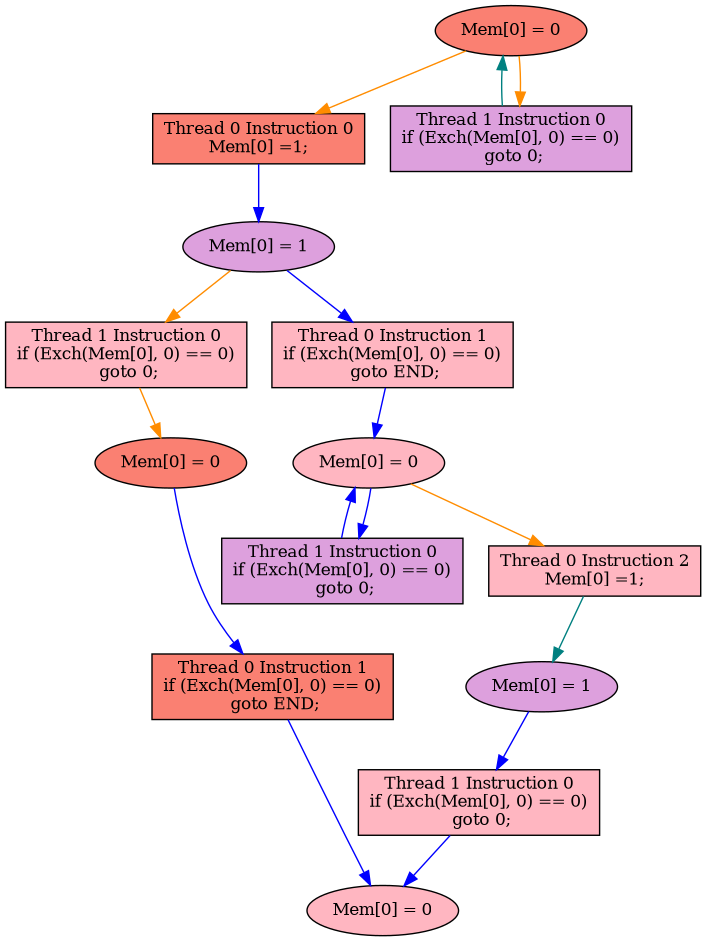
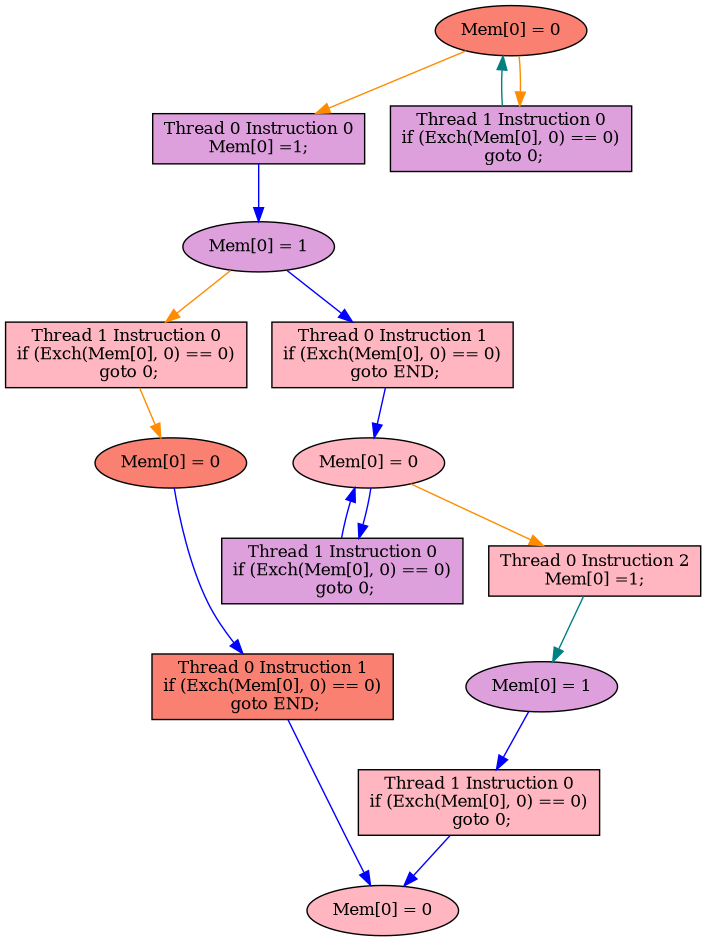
  digraph {
    fontsize=12
    rankdir=TB
    node [fillcolor=lightpink fontcolor="#000000" fontsize=12 shape=box style="filled, solid"]
    edge [color=blue dir=forward fontcolor="#ffffff" fontsize=12 style=solid uuid="<A2, S2>" weight=1]
    n1 [label="Thread 1 Instruction 0\nif (Exch(Mem[0], 0) == 0)\n goto 0;" uuid=A0]
    n2 [label="Mem[0] = 0" shape=ellipse uuid=END]
    n3 [label="Thread 1 Instruction 0\nif (Exch(Mem[0], 0) == 0)\n goto 0;" uuid=A1]
    n4 [fillcolor=salmon label="Mem[0] = 0" shape=ellipse uuid=S3]
    n5 [fillcolor=salmon label="Thread 0 Instruction 1\nif (Exch(Mem[0], 0) == 0)\n goto END;" uuid=A4]
    n6 [label="Mem[0] = 0" shape=ellipse uuid=S2]
    n7 [fillcolor=plum label="Thread 1 Instruction 0\nif (Exch(Mem[0], 0) == 0)\n goto 0;" uuid=A2]
    n8 [label="Thread 0 Instruction 2\nMem[0] =1;" uuid=A3]
    n9 [fillcolor=plum label="Mem[0] = 1" shape=ellipse uuid=S1]
    n10 [label="Thread 0 Instruction 1\nif (Exch(Mem[0], 0) == 0)\n goto END;" uuid=A5]
-   n11 [fillcolor=salmon label="Thread 0 Instruction 0\nMem[0] =1;" uuid=A6]
+   n11 [fillcolor=plum label="Thread 0 Instruction 0\nMem[0] =1;" uuid=A6]
    n12 [fillcolor=plum label="Mem[0] = 1" shape=ellipse uuid=S0]
    n13 [fillcolor=salmon label="Mem[0] = 0" shape=ellipse uuid=START]
    n14 [fillcolor=plum label="Thread 1 Instruction 0\nif (Exch(Mem[0], 0) == 0)\n goto 0;" uuid=A7]
    n1 -> n2 [uuid="<A0, END>"]
    n3 -> n4 [color=darkorange uuid="<A1, S3>"]
    n4 -> n5 [uuid="<A4, S3>"]
    n5 -> n2 [uuid="<A4, END>"]
    n6 -> n7 [dir=back]
    n6 -> n7
    n6 -> n8 [color=darkorange uuid="<A3, S2>"]
    n8 -> n9 [color=teal uuid="<A3, S1>"]
    n9 -> n1 [uuid="<A0, S1>"]
    n10 -> n6 [uuid="<A5, S2>"]
    n11 -> n12 [uuid="<A6, S0>"]
    n12 -> n3 [color=darkorange uuid="<A1, S0>"]
    n12 -> n10 [uuid="<A5, S0>"]
    n13 -> n11 [color=darkorange uuid="<A6, START>"]
    n13 -> n14 [color=teal dir=back uuid="<A7, START>"]
    n13 -> n14 [color=darkorange uuid="<A7, START>"]
  }
